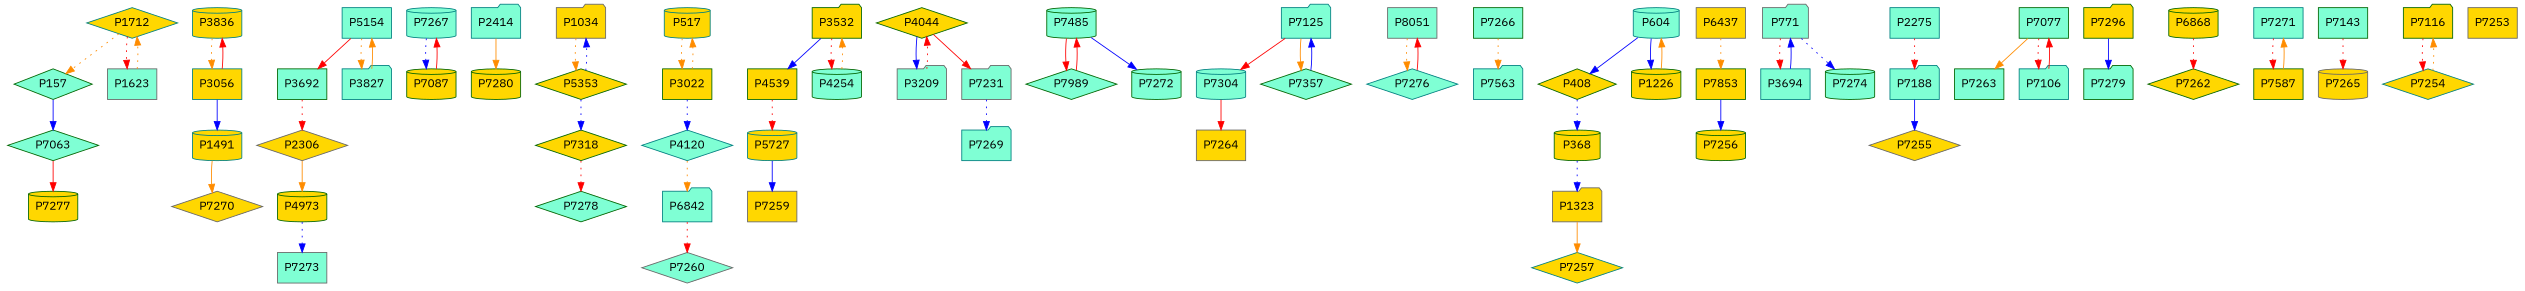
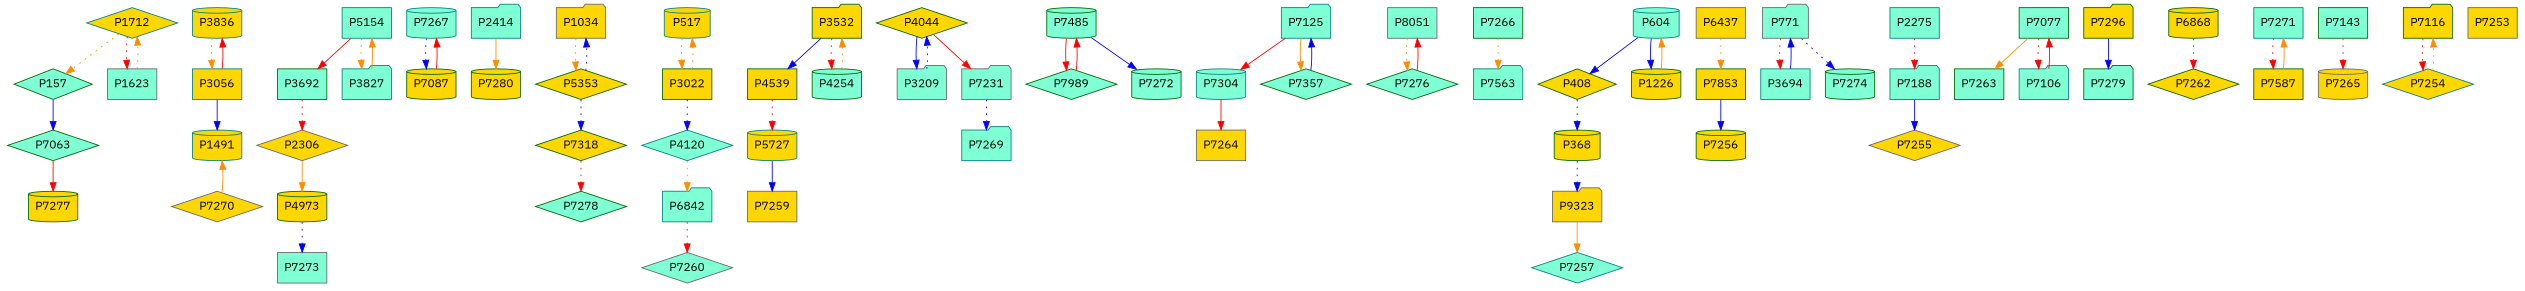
  digraph {
    fontname="IBM Plex Sans"
    node [color=darkgreen fillcolor=aquamarine fontname="IBM Plex Sans" shape=box style=filled]
    edge [color=red fontname="IBM Plex Sans" style=dotted]
    P1712 [color=teal fillcolor=gold shape=diamond]
    P157 [shape=diamond]
    P1623 [color=gray40]
    P7063 [shape=diamond]
    P7277 [fillcolor=gold shape=cylinder]
    P3836 [color=teal fillcolor=gold shape=cylinder]
    P3056 [color=teal fillcolor=gold]
    P1491 [color=teal fillcolor=gold shape=cylinder]
    P7270 [color=gray40 fillcolor=gold shape=diamond]
    P4973 [fillcolor=gold shape=cylinder]
    P7273 [color=gray40]
    P7267 [color=teal shape=cylinder]
    P7087 [fillcolor=gold shape=cylinder]
    P2414 [color=teal shape=folder]
    P7280 [fillcolor=gold shape=cylinder]
    P1034 [color=gray40 fillcolor=gold shape=folder]
    P5353 [fillcolor=gold shape=diamond]
    P7318 [fillcolor=gold shape=diamond]
    P7278 [shape=diamond]
    P517 [color=teal fillcolor=gold shape=cylinder]
    P3022 [fillcolor=gold]
    P4120 [color=teal shape=diamond]
    P6842 [color=teal shape=folder]
    P3532 [fillcolor=gold shape=folder]
    P4539 [fillcolor=gold]
    P4254 [shape=cylinder]
    P5727 [color=teal fillcolor=gold shape=cylinder]
    P7259 [color=gray40 fillcolor=gold]
    P7231 [color=gray40 shape=folder]
    P7269 [color=teal shape=folder]
    P7485 [shape=cylinder]
    P7989 [shape=diamond]
    P7272 [shape=cylinder]
    P3209 [color=gray40 shape=folder]
    n35 [fillcolor=gold label=P4044 shape=diamond]
    P5154 [color=teal]
    P3692
    P3827 [color=teal shape=folder]
    P2306 [color=gray40 fillcolor=gold shape=diamond]
    P7260 [color=gray40 shape=diamond]
    P7125 [color=teal shape=folder]
    P7304 [color=teal shape=cylinder]
    P7357 [shape=diamond]
    P7264 [color=gray40 fillcolor=gold]
    P8051 [color=gray40]
-   P7276 [color=teal shape=diamond]
+   P7276 [shape=diamond]
    P7266
    P7563 [color=teal shape=folder]
    P408 [fillcolor=gold shape=diamond]
    P368 [fillcolor=gold shape=cylinder]
-   P1323 [color=gray40 fillcolor=gold shape=folder]
-   P7257 [color=teal fillcolor=gold shape=diamond]
+   P1323 [color=gray40 fillcolor=gold shape=folder label=P9323]
+   P7257 [color=teal shape=diamond]
    P6437 [color=gray40 fillcolor=gold]
    P7853 [fillcolor=gold]
    P7256 [fillcolor=gold shape=cylinder]
    P771 [color=gray40 shape=folder]
    P3694 [color=teal]
    P7274 [shape=cylinder]
    P2275 [color=teal]
    P7188 [color=teal shape=folder]
    P7255 [color=gray40 fillcolor=gold shape=diamond]
    P7077
    P7263
    P7106 [color=teal shape=folder]
    P604 [color=teal shape=cylinder]
    P1226 [fillcolor=gold shape=cylinder]
    P7296 [fillcolor=gold shape=folder]
    P7279 [shape=folder]
    P6868 [fillcolor=gold shape=cylinder]
    P7262 [fillcolor=gold shape=diamond]
    P7271 [color=teal]
    P7587 [fillcolor=gold]
    P7143
    P7265 [color=gray40 fillcolor=gold shape=cylinder]
    P7116 [fillcolor=gold shape=folder]
    P7254 [color=teal fillcolor=gold shape=diamond]
    P7253 [color=gray40 fillcolor=gold]
    P1712 -> P157 [color=darkorange]
    P1712 -> P1623
    P157 -> P7063 [color=blue style=solid]
    P1623 -> P1712 [color=darkorange]
    P7063 -> P7277 [style=solid]
    P3836 -> P3056 [color=darkorange]
    P3056 -> P3836 [style=solid]
    P3056 -> P1491 [color=blue style=solid]
-   P1491 -> P7270 [color=darkorange style=solid]
+   P7270 -> P1491 [color=darkorange style=solid]
    P4973 -> P7273 [color=blue]
    P7267 -> P7087 [color=blue]
    P7087 -> P7267 [style=solid]
    P2414 -> P7280 [color=darkorange style=solid]
    P1034 -> P5353 [color=darkorange]
    P5353 -> P1034 [color=blue]
    P5353 -> P7318 [color=blue]
    P7318 -> P7278
    P517 -> P3022 [color=darkorange]
    P3022 -> P517 [color=darkorange]
    P3022 -> P4120 [color=blue]
    P4120 -> P6842 [color=darkorange]
    P6842 -> P7260
    P3532 -> P4539 [color=blue style=solid]
    P3532 -> P4254
    P4539 -> P5727
    P4254 -> P3532 [color=darkorange]
    P5727 -> P7259 [color=blue style=solid]
    P7231 -> P7269 [color=blue]
    P7485 -> P7989 [style=solid]
    P7485 -> P7272 [color=blue style=solid]
    P7989 -> P7485 [style=solid]
-   P3209 -> n35
+   P3209 -> n35 [color=blue]
    n35 -> P7231 [style=solid]
    n35 -> P3209 [color=blue style=solid]
    P5154 -> P3692 [style=solid]
    P5154 -> P3827 [color=darkorange]
    P3692 -> P2306
    P3827 -> P5154 [color=darkorange style=solid]
    P2306 -> P4973 [color=darkorange style=solid]
    P7125 -> P7304 [style=solid]
    P7125 -> P7357 [color=darkorange style=solid]
    P7304 -> P7264 [style=solid]
    P7357 -> P7125 [color=blue style=solid]
    P8051 -> P7276 [color=darkorange]
    P7276 -> P8051 [style=solid]
    P7266 -> P7563 [color=darkorange]
    P408 -> P368 [color=blue]
    P368 -> P1323 [color=blue]
    P1323 -> P7257 [color=darkorange style=solid]
    P6437 -> P7853 [color=darkorange]
    P7853 -> P7256 [color=blue style=solid]
    P771 -> P3694
    P771 -> P7274 [color=blue]
    P3694 -> P771 [color=blue style=solid]
    P2275 -> P7188
    P7188 -> P7255 [color=blue style=solid]
    P7077 -> P7263 [color=darkorange style=solid]
    P7077 -> P7106
    P7106 -> P7077 [style=solid]
    P604 -> P408 [color=blue style=solid]
    P604 -> P1226 [color=blue style=solid]
    P1226 -> P604 [color=darkorange style=solid]
    P7296 -> P7279 [color=blue style=solid]
    P6868 -> P7262
    P7271 -> P7587
    P7587 -> P7271 [color=darkorange style=solid]
    P7143 -> P7265
    P7116 -> P7254
    P7254 -> P7116 [color=darkorange]
  }
